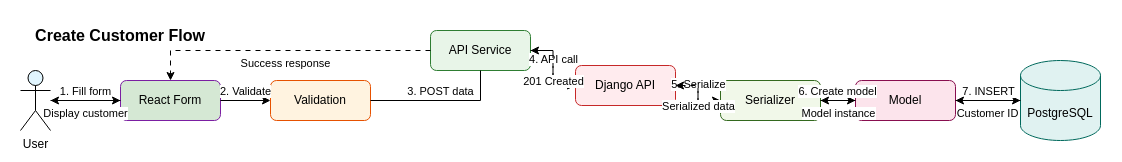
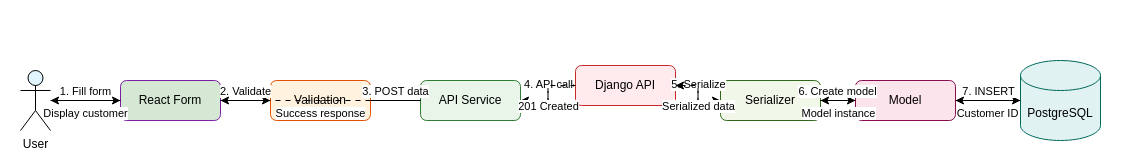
  <mxCell id="0" />
  <mxCell id="1" parent="0" />
  <mxCell id="2" value="User" style="shape=umlActor;verticalLabelPosition=bottom;verticalAlign=top;html=1;outlineConnect=0;fillColor=#e1f5fe;" vertex="1" parent="1"><mxGeometry x="20" y="70" width="30" height="60" as="geometry" /></mxCell>
  <mxCell id="3" value="React Form" style="rounded=1;whiteSpace=wrap;html=1;fillColor=#d5e8d4;strokeColor=#7b1fa2;" vertex="1" parent="1"><mxGeometry x="120" y="80" width="100" height="40" as="geometry" /></mxCell>
  <mxCell id="4" value="Validation" style="rounded=1;whiteSpace=wrap;html=1;fillColor=#fff3e0;strokeColor=#e65100;" vertex="1" parent="1"><mxGeometry x="270" y="80" width="100" height="40" as="geometry" /></mxCell>
- <mxCell id="5" value="API Service" style="rounded=1;whiteSpace=wrap;html=1;fillColor=#e8f5e8;strokeColor=#2e7d32;" vertex="1" parent="1"><mxGeometry x="430" y="30" width="100" height="40" as="geometry" /></mxCell>
+ <mxCell id="5" value="API Service" style="rounded=1;whiteSpace=wrap;html=1;fillColor=#e8f5e8;strokeColor=#2e7d32;" vertex="1" parent="1"><mxGeometry x="420" y="80" width="100" height="40" as="geometry" /></mxCell>
  <mxCell id="6" value="Django API" style="rounded=1;whiteSpace=wrap;html=1;fillColor=#ffebee;strokeColor=#c62828;" vertex="1" parent="1"><mxGeometry x="575" y="65" width="100" height="40" as="geometry" /></mxCell>
  <mxCell id="7" value="Serializer" style="rounded=1;whiteSpace=wrap;html=1;fillColor=#f1f8e9;strokeColor=#33691e;" vertex="1" parent="1"><mxGeometry x="720" y="80" width="100" height="40" as="geometry" /></mxCell>
  <mxCell id="8" value="Model" style="rounded=1;whiteSpace=wrap;html=1;fillColor=#fce4ec;strokeColor=#880e4f;" vertex="1" parent="1"><mxGeometry x="855" y="80" width="100" height="40" as="geometry" /></mxCell>
  <mxCell id="9" value="PostgreSQL" style="shape=cylinder3;whiteSpace=wrap;html=1;boundedLbl=1;backgroundOutline=1;size=15;fillColor=#e0f2f1;strokeColor=#00695c;" vertex="1" parent="1"><mxGeometry x="1020" y="60" width="80" height="80" as="geometry" /></mxCell>
- <mxCell id="10" value="Create Customer Flow" style="text;html=1;strokeColor=none;fillColor=none;align=center;verticalAlign=middle;whiteSpace=wrap;rounded=0;fontSize=16;fontStyle=1;" vertex="1" parent="1"><mxGeometry x="20" y="20" width="200" height="30" as="geometry" /></mxCell>
  <mxCell id="11" value="1. Fill form" style="edgeStyle=orthogonalEdgeStyle;rounded=0;orthogonalLoop=1;jettySize=auto;html=1;labelPosition=center;verticalLabelPosition=top;align=center;verticalAlign=bottom;" edge="1" parent="1" source="2" target="3"><mxGeometry relative="1" as="geometry" /></mxCell>
  <mxCell id="12" value="2. Validate" style="edgeStyle=orthogonalEdgeStyle;rounded=0;orthogonalLoop=1;jettySize=auto;html=1;labelPosition=center;verticalLabelPosition=top;align=center;verticalAlign=bottom;" edge="1" parent="1" source="3" target="4"><mxGeometry relative="1" as="geometry" /></mxCell>
  <mxCell id="13" value="3. POST data" style="edgeStyle=orthogonalEdgeStyle;rounded=0;orthogonalLoop=1;jettySize=auto;html=1;labelPosition=center;verticalLabelPosition=top;align=center;verticalAlign=bottom;endArrow=none;" edge="1" parent="1" source="4" target="5"><mxGeometry relative="1" as="geometry" /></mxCell>
  <mxCell id="14" value="4. API call" style="edgeStyle=orthogonalEdgeStyle;rounded=0;orthogonalLoop=1;jettySize=auto;html=1;labelPosition=center;verticalLabelPosition=top;align=center;verticalAlign=bottom;" edge="1" parent="1" source="5" target="6"><mxGeometry relative="1" as="geometry" /></mxCell>
  <mxCell id="15" value="5. Serialize" style="edgeStyle=orthogonalEdgeStyle;rounded=0;orthogonalLoop=1;jettySize=auto;html=1;labelPosition=center;verticalLabelPosition=top;align=center;verticalAlign=bottom;" edge="1" parent="1" source="6" target="7"><mxGeometry relative="1" as="geometry" /></mxCell>
  <mxCell id="16" value="6. Create model" style="edgeStyle=orthogonalEdgeStyle;rounded=0;orthogonalLoop=1;jettySize=auto;html=1;labelPosition=center;verticalLabelPosition=top;align=center;verticalAlign=bottom;" edge="1" parent="1" source="7" target="8"><mxGeometry relative="1" as="geometry" /></mxCell>
  <mxCell id="17" value="7. INSERT" style="edgeStyle=orthogonalEdgeStyle;rounded=0;orthogonalLoop=1;jettySize=auto;html=1;labelPosition=center;verticalLabelPosition=top;align=center;verticalAlign=bottom;" edge="1" parent="1" source="8" target="9"><mxGeometry relative="1" as="geometry" /></mxCell>
  <mxCell id="18" value="Customer ID" style="edgeStyle=orthogonalEdgeStyle;rounded=0;orthogonalLoop=1;jettySize=auto;html=1;labelPosition=center;verticalLabelPosition=bottom;align=center;verticalAlign=top;dashed=1;dashPattern=5 5;" edge="1" parent="1" source="9" target="8"><mxGeometry relative="1" as="geometry" /></mxCell>
  <mxCell id="19" value="Model instance" style="edgeStyle=orthogonalEdgeStyle;rounded=0;orthogonalLoop=1;jettySize=auto;html=1;labelPosition=center;verticalLabelPosition=bottom;align=center;verticalAlign=top;dashed=1;dashPattern=5 5;" edge="1" parent="1" source="8" target="7"><mxGeometry relative="1" as="geometry" /></mxCell>
  <mxCell id="20" value="Serialized data" style="edgeStyle=orthogonalEdgeStyle;rounded=0;orthogonalLoop=1;jettySize=auto;html=1;labelPosition=center;verticalLabelPosition=bottom;align=center;verticalAlign=top;dashed=1;dashPattern=5 5;" edge="1" parent="1" source="7" target="6"><mxGeometry relative="1" as="geometry" /></mxCell>
  <mxCell id="21" value="201 Created" style="edgeStyle=orthogonalEdgeStyle;rounded=0;orthogonalLoop=1;jettySize=auto;html=1;labelPosition=center;verticalLabelPosition=bottom;align=center;verticalAlign=top;dashed=1;dashPattern=5 5;" edge="1" parent="1" source="6" target="5"><mxGeometry relative="1" as="geometry" /></mxCell>
  <mxCell id="22" value="Success response" style="edgeStyle=orthogonalEdgeStyle;rounded=0;orthogonalLoop=1;jettySize=auto;html=1;labelPosition=center;verticalLabelPosition=bottom;align=center;verticalAlign=top;dashed=1;dashPattern=5 5;" edge="1" parent="1" source="5" target="3"><mxGeometry relative="1" as="geometry" /></mxCell>
  <mxCell id="23" value="Display customer" style="edgeStyle=orthogonalEdgeStyle;rounded=0;orthogonalLoop=1;jettySize=auto;html=1;labelPosition=center;verticalLabelPosition=bottom;align=center;verticalAlign=top;dashed=1;dashPattern=5 5;" edge="1" parent="1" source="3" target="2"><mxGeometry relative="1" as="geometry" /></mxCell>
